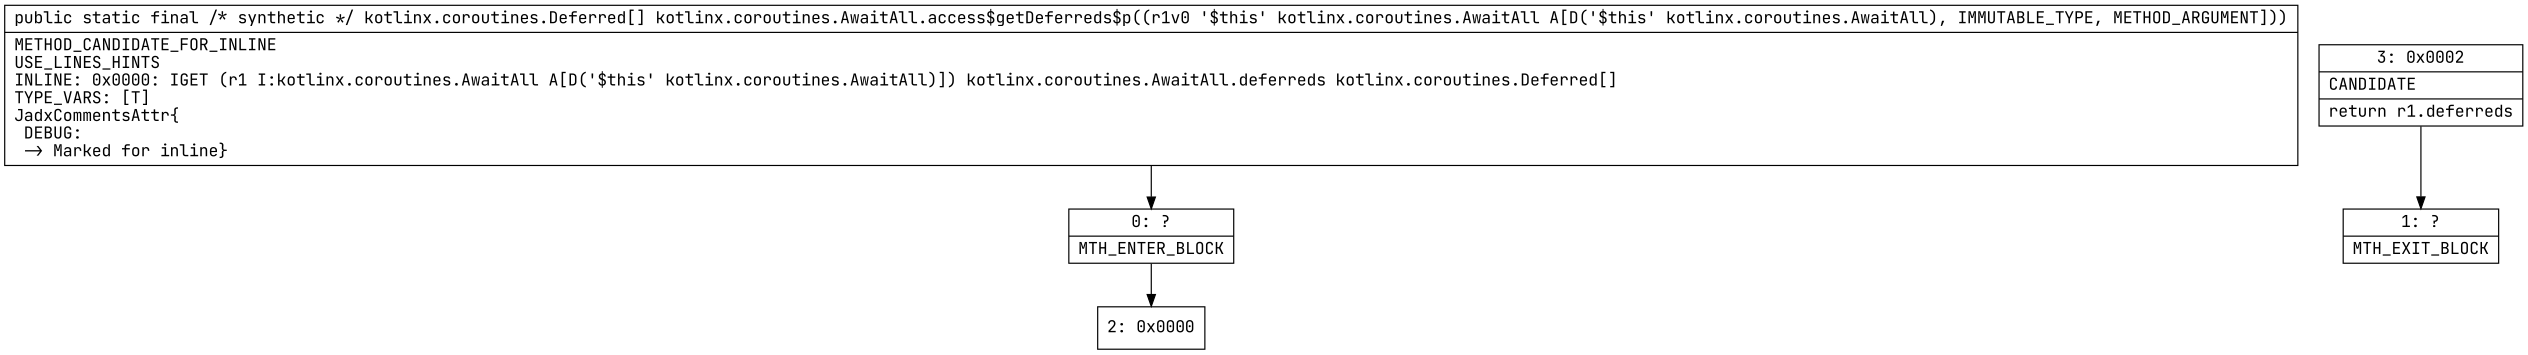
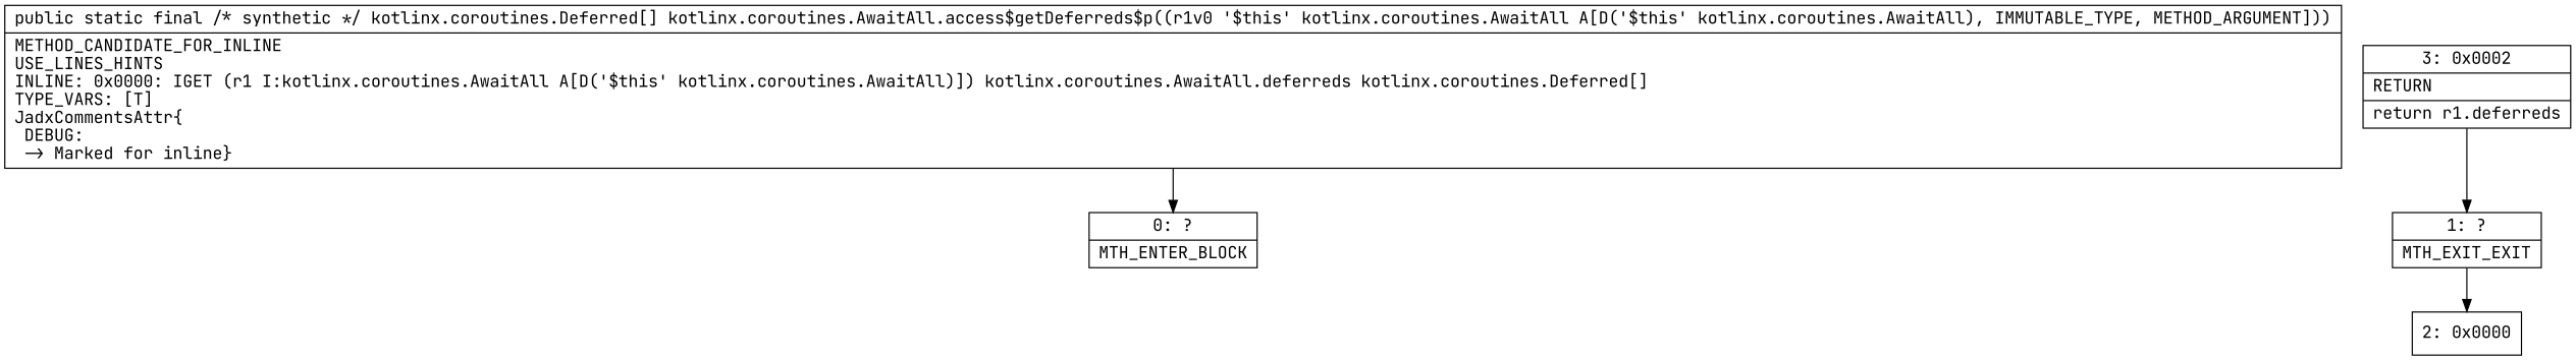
  digraph {
    fontname="JetBrains Mono"
    node [fontname="JetBrains Mono" shape=record]
    edge [fontname="JetBrains Mono"]
    n1 [label="{0\:\ ?|MTH_ENTER_BLOCK\l}"]
    n2 [label="{2\:\ 0x0000}"]
-   n3 [label="{3\:\ 0x0002|CANDIDATE\l|return r1.deferreds\l}"]
-   n4 [label="{1\:\ ?|MTH_EXIT_BLOCK\l}"]
+   n3 [label="{3\:\ 0x0002|RETURN\l|return r1.deferreds\l}"]
+   n4 [label="{1\:\ ?|MTH_EXIT_EXIT\l}"]
    n5 [label="{public static final \/* synthetic *\/ kotlinx.coroutines.Deferred[] kotlinx.coroutines.AwaitAll.access$getDeferreds$p((r1v0 '$this' kotlinx.coroutines.AwaitAll A[D('$this' kotlinx.coroutines.AwaitAll), IMMUTABLE_TYPE, METHOD_ARGUMENT]))  | METHOD_CANDIDATE_FOR_INLINE\lUSE_LINES_HINTS\lINLINE: 0x0000: IGET  (r1 I:kotlinx.coroutines.AwaitAll A[D('$this' kotlinx.coroutines.AwaitAll)]) kotlinx.coroutines.AwaitAll.deferreds kotlinx.coroutines.Deferred[]\lTYPE_VARS: [T]\lJadxCommentsAttr\{\l DEBUG: \l \-\> Marked for inline\}\l}"]
-   n1 -> n2
+   n4 -> n2
    n3 -> n4
    n5 -> n1
  }
